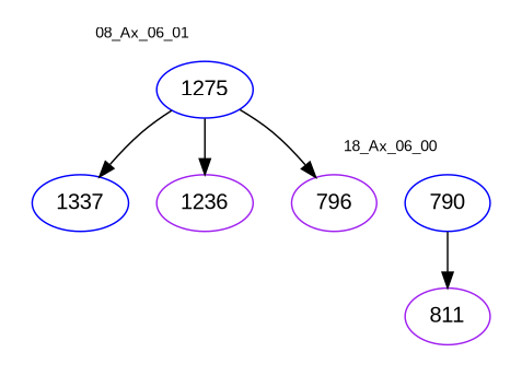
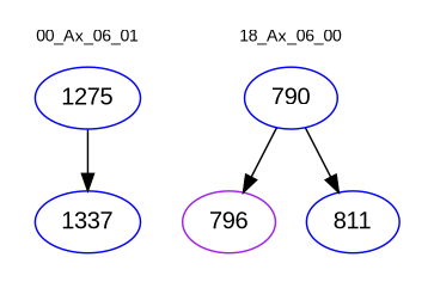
  digraph {
    fontname="Liberation Sans"
    node [color=blue fontname="Liberation Sans"]
    edge [color=black fontname="Liberation Sans"]
    n1 [label=1275]
    n2 [label=1337]
-   n3 [color=purple label=1236]
    n4 [label=790]
    n5 [color=purple label=796]
-   n6 [color=purple label=811]
+   n6 [label=811]
    subgraph cluster_1 {
      color=white
      fontsize=10
-     label="08_Ax_06_01"
+     label="00_Ax_06_01"
      n1
      n2
-     n3
    }
    subgraph cluster_2 {
      color=white
      fontsize=10
      label="18_Ax_06_00"
      n4
      n5
      n6
    }
    n1 -> n2
-   n1 -> n3
-   n1 -> n5
+   n4 -> n5
    n4 -> n6
  }
